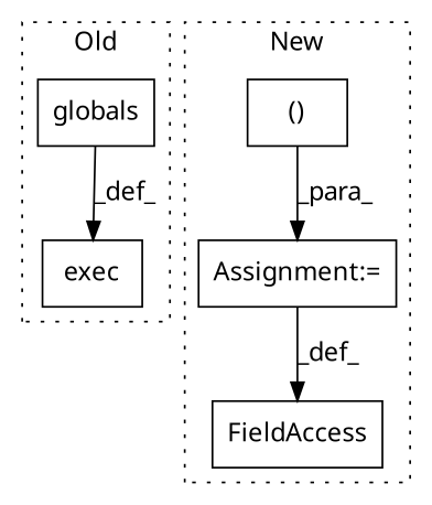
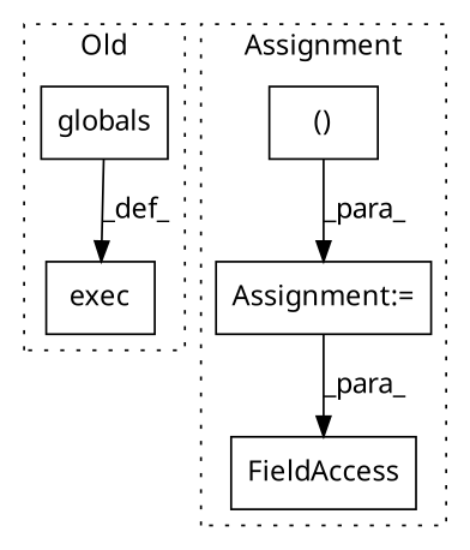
  digraph {
    fontname="Noto Sans"
    node [a=32 fontname="Noto Sans" shape=box]
    edge [fontname="Noto Sans"]
    n1 [l=9 label=globals s=3663]
    n2 [l="5,1" label=exec s="3636,3681"]
    n3 [a=106 l=25 label="()" s=3609]
    n4 [a=7 l=8 label="Assignment:=" s=3601]
    n5 [a=22 l=12 label=FieldAccess s=3589]
    subgraph cluster_1 {
      label=Old
      style=dotted
      n1
      n2
    }
    subgraph cluster_2 {
-     label=New
+     label=Assignment
      style=dotted
      n3
      n4
      n5
    }
    n1 -> n2 [label=_def_]
    n3 -> n4 [label=_para_]
-   n4 -> n5 [label=_def_]
+   n4 -> n5 [label=_para_]
  }
